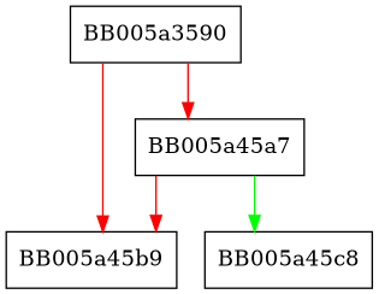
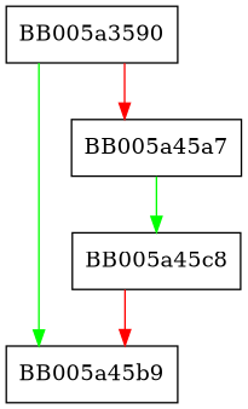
  digraph {
    splines=ortho
    node [shape=box]
    edge [color=green]
    n1 [label=BB005a3590]
    BB005a45b9
    BB005a45a7
    BB005a45c8
-   n1 -> BB005a45b9 [color=red]
+   n1 -> BB005a45b9
    n1 -> BB005a45a7 [color=red]
-   BB005a45a7 -> BB005a45b9 [color=red]
+   BB005a45c8 -> BB005a45b9 [color=red]
    BB005a45a7 -> BB005a45c8
  }
